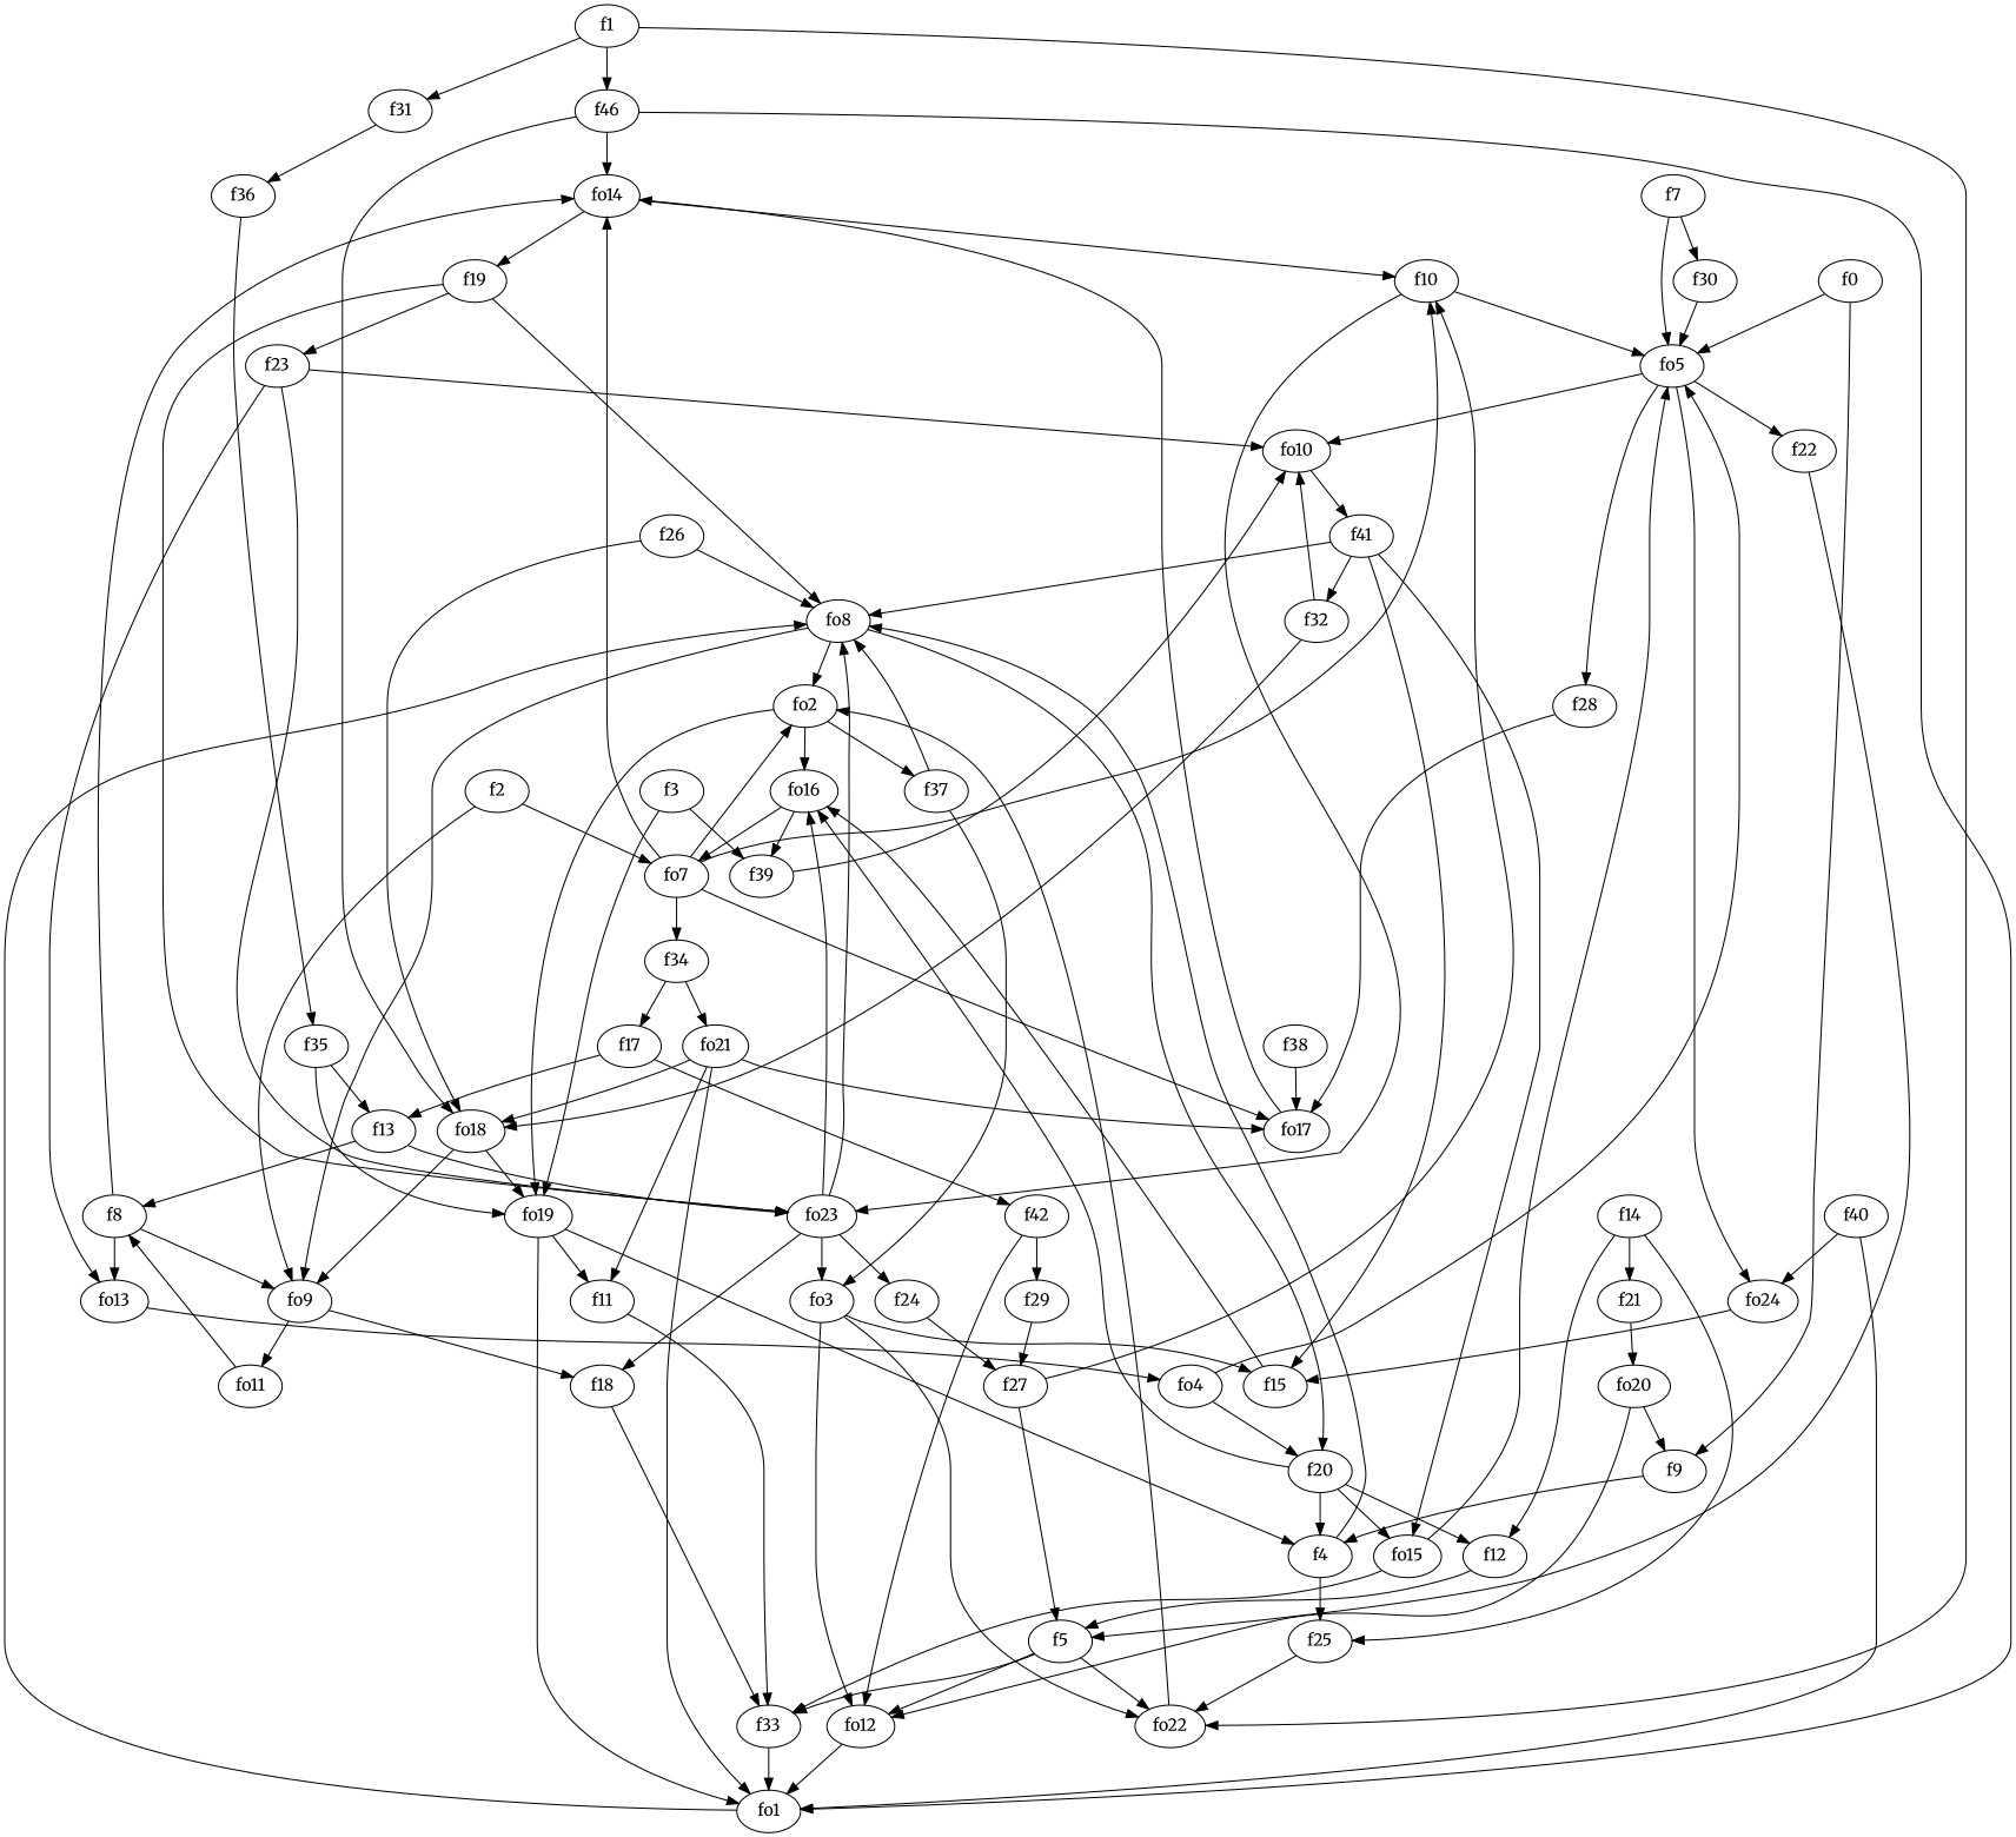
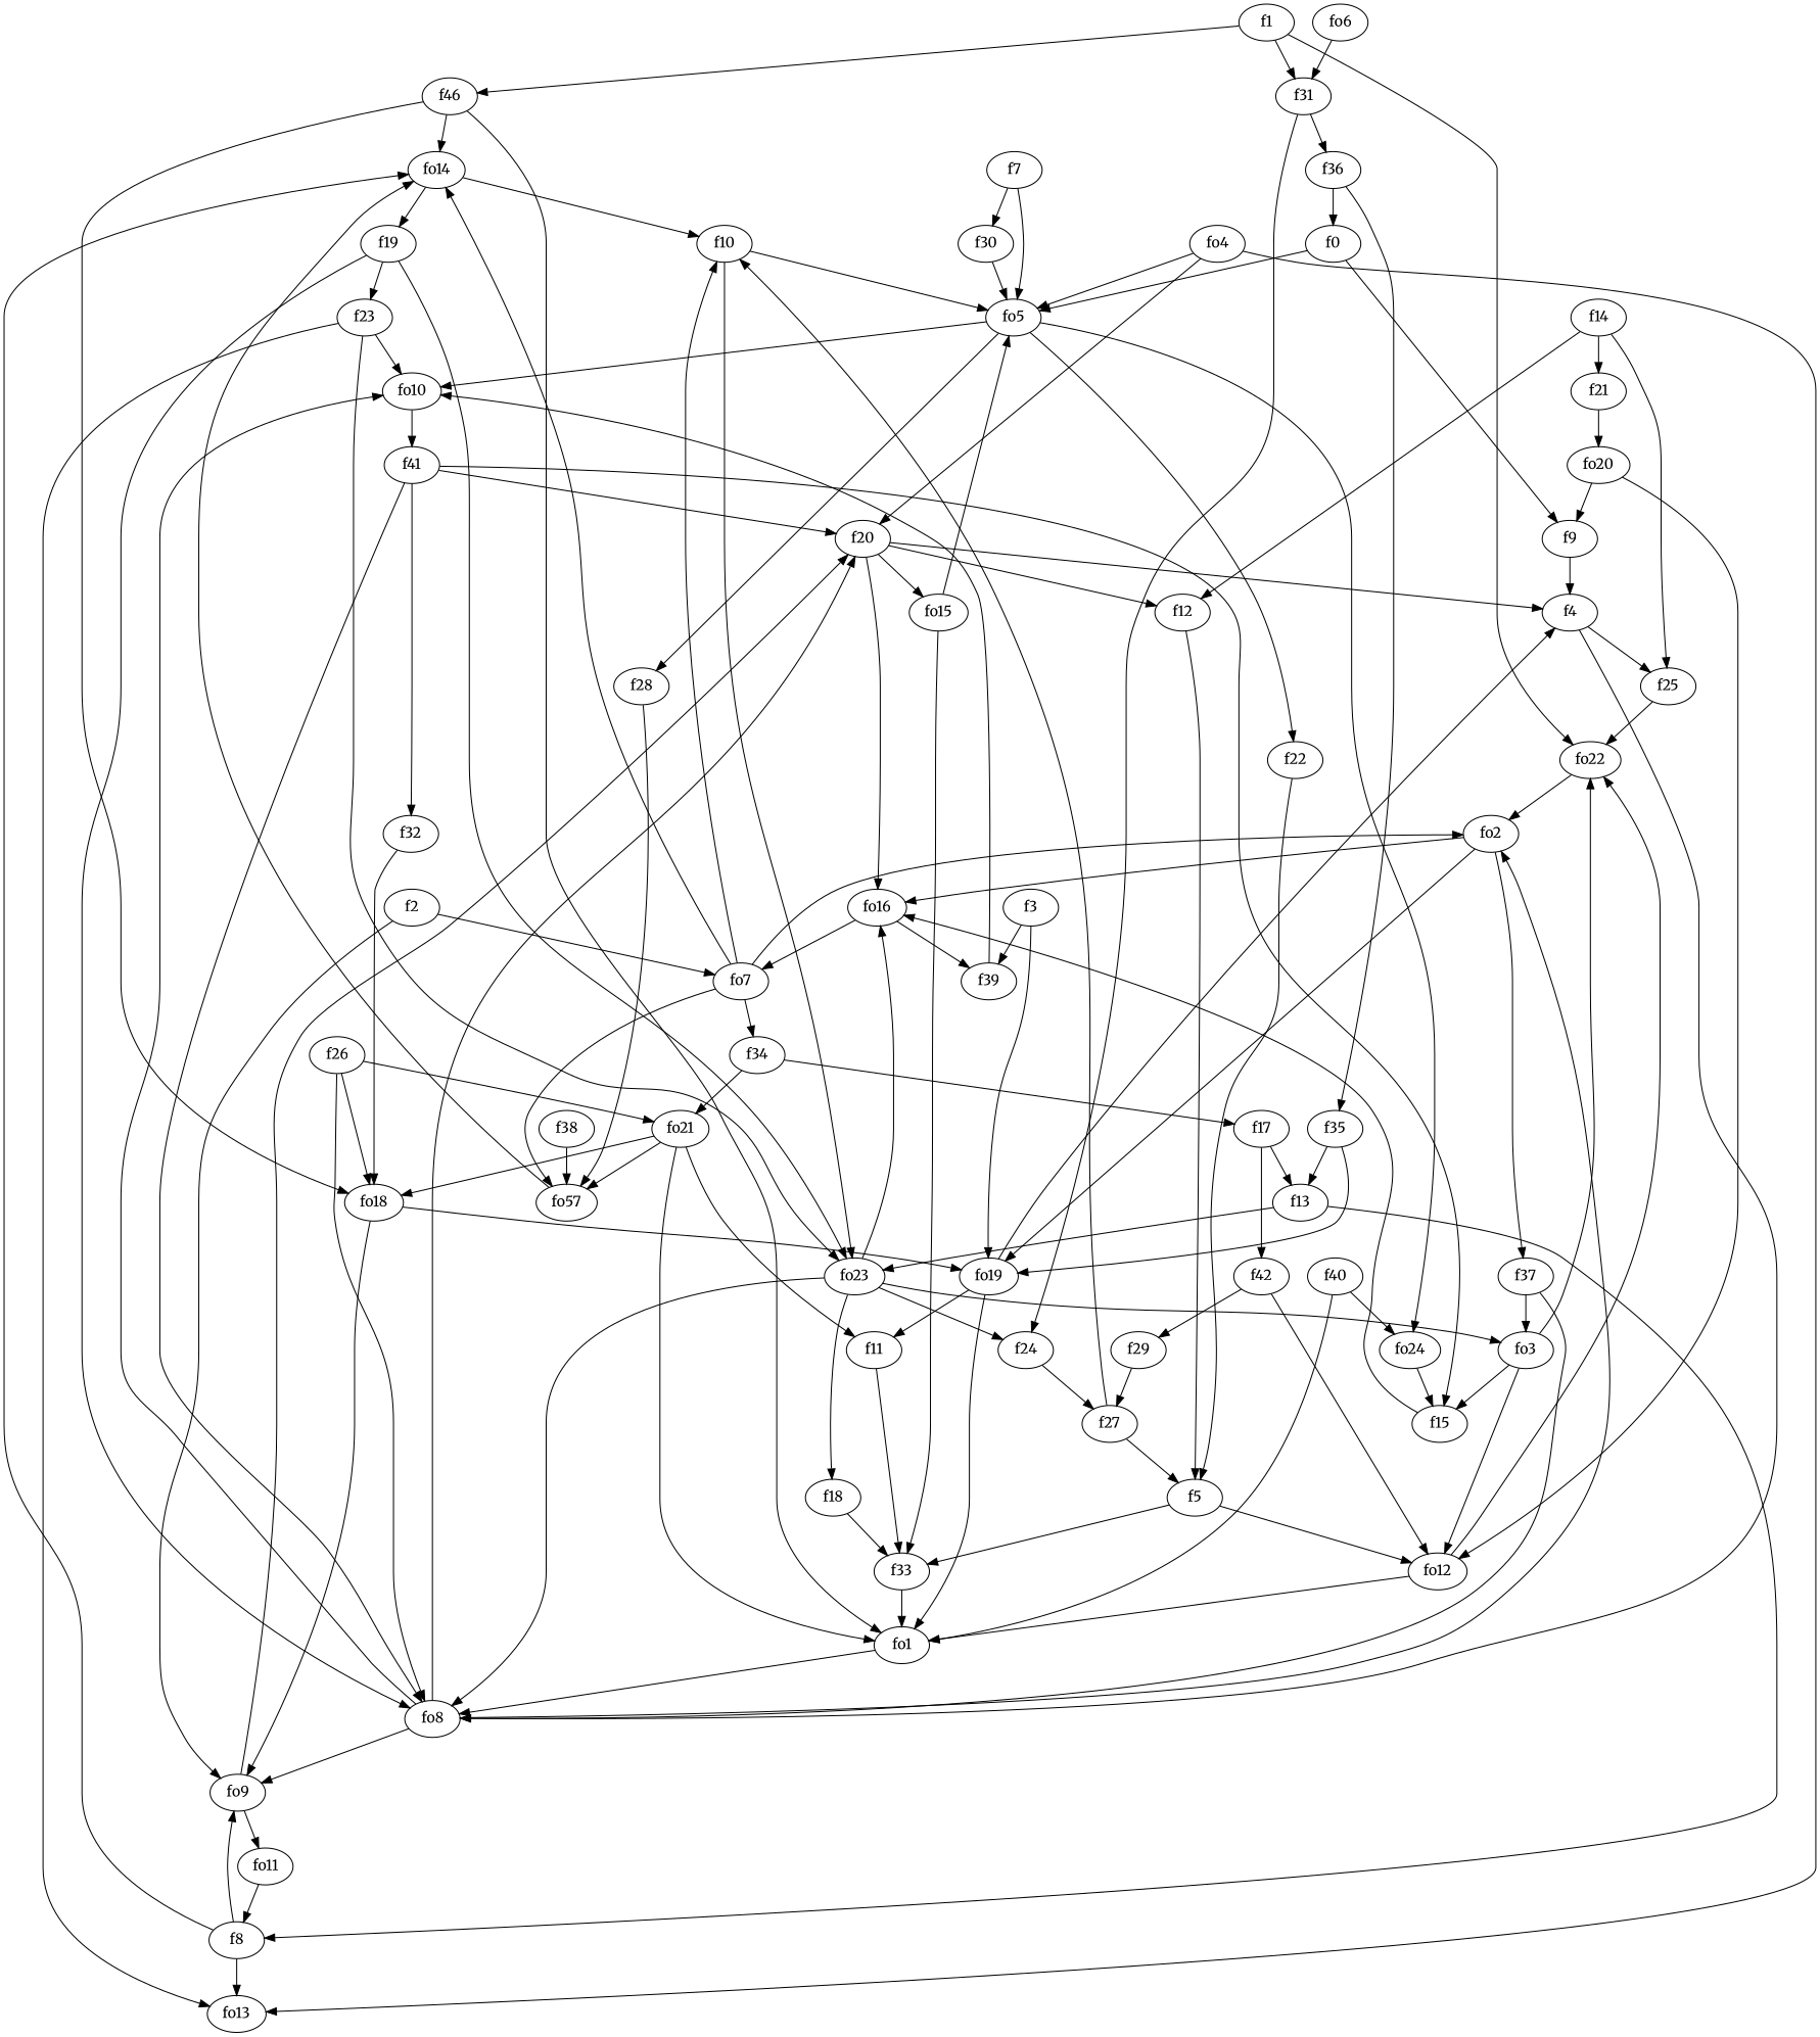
  strict digraph {
    fontname=Merriweather
    node [fontname=Merriweather]
    edge [fontname=Merriweather weight=2]
    n1 [label=f46]
    f1
    f31
    fo22
    fo14
    fo1
    fo18
    f24
    f36
    fo2
    f2
    fo7
    fo9
    f10
-   fo17
+   fo17 [label=fo57]
    f34
    f20
    fo11
    f3
    f39
    fo19
    fo10
    f4
    f11
    f25
    fo8
    f5
    f33
    fo12
    n30 [label=f0]
    f9
    fo5
    f22
    f28
    fo24
    f7
    f30
    f8
    fo13
    fo4
    f19
    fo23
    fo16
    f18
    fo3
    f12
    f13
    f14
    f21
    fo20
    f15
    f17
    f42
    f29
    f23
    fo15
    f41
    f27
    f26
    fo21
    f35
    f32
    f37
    f38
    f40
+   fo6
    n1 -> fo14
    n1 -> fo1
    n1 -> fo18
    f1 -> n1
    f1 -> f31
    f1 -> fo22
+   f31 -> f24
    f31 -> f36
    fo22 -> fo2
    fo14 -> f10
    fo14 -> f19
    fo1 -> fo8
    fo18 -> fo9
    fo18 -> fo19
    f24 -> f27
+   f36 -> n30
    f36 -> f35
    fo2 -> fo19
    fo2 -> fo16
    fo2 -> f37
    f2 -> fo7
    f2 -> fo9
    fo7 -> fo14
    fo7 -> fo2
    fo7 -> f10
    fo7 -> fo17
    fo7 -> f34
-   fo9 -> f18
+   fo9 -> f20
    fo9 -> fo11
    f10 -> fo5
    f10 -> fo23
    fo17 -> fo14
    f34 -> f17
    f34 -> fo21
    f20 -> f4
    f20 -> fo16
    f20 -> f12
    f20 -> fo15
    fo11 -> f8
    f3 -> f39
    f3 -> fo19
    f39 -> fo10
    fo19 -> fo1
    fo19 -> f4
    fo19 -> f11
    fo10 -> f41
    f4 -> f25
    f4 -> fo8
    f11 -> f33
    f25 -> fo22
    fo8 -> fo2
    fo8 -> fo9
    fo8 -> f20
    f5 -> f33
    f5 -> fo12
    f33 -> fo1
-   f5 -> fo22
+   fo12 -> fo22
    fo12 -> fo1
    n30 -> f9
    n30 -> fo5
    f9 -> f4
    fo5 -> fo10
    fo5 -> f22
    fo5 -> f28
    fo5 -> fo24
    f22 -> f5
    f28 -> fo17
    fo24 -> f15
    f7 -> fo5
    f7 -> f30
    f30 -> fo5
    f8 -> fo14
    f8 -> fo9
    f8 -> fo13
-   fo13 -> fo4
+   fo4 -> fo13
    fo4 -> f20
    fo4 -> fo5
    f19 -> fo8
    f19 -> fo23
    f19 -> f23
    fo23 -> f24
    fo23 -> fo8
    fo23 -> fo16
    fo23 -> f18
    fo23 -> fo3
    fo16 -> fo7
    fo16 -> f39
    f18 -> f33
    fo3 -> fo22
    fo3 -> fo12
    fo3 -> f15
    f12 -> f5
    f13 -> f8
    f13 -> fo23
    f14 -> f25
    f14 -> f12
    f14 -> f21
    f21 -> fo20
    fo20 -> fo12
    fo20 -> f9
    f15 -> fo16
    f17 -> f13
    f17 -> f42
    f42 -> fo12
    f42 -> f29
    f29 -> f27
    f23 -> fo10
    f23 -> fo13
    f23 -> fo23
    fo15 -> f33
    fo15 -> fo5
    f41 -> fo8
    f41 -> f15
-   f41 -> fo15
+   f41 -> f20
    f41 -> f32
    f27 -> f10
    f27 -> f5
    f26 -> fo18
    f26 -> fo8
+   f26 -> fo21
    fo21 -> fo1
    fo21 -> fo18
    fo21 -> fo17
    fo21 -> f11
    f35 -> fo19
    f35 -> f13
    f32 -> fo18
-   f32 -> fo10
+   fo8 -> fo10
    f37 -> fo8
    f37 -> fo3
    f38 -> fo17
    f40 -> fo1
    f40 -> fo24
+   fo6 -> f31
  }
